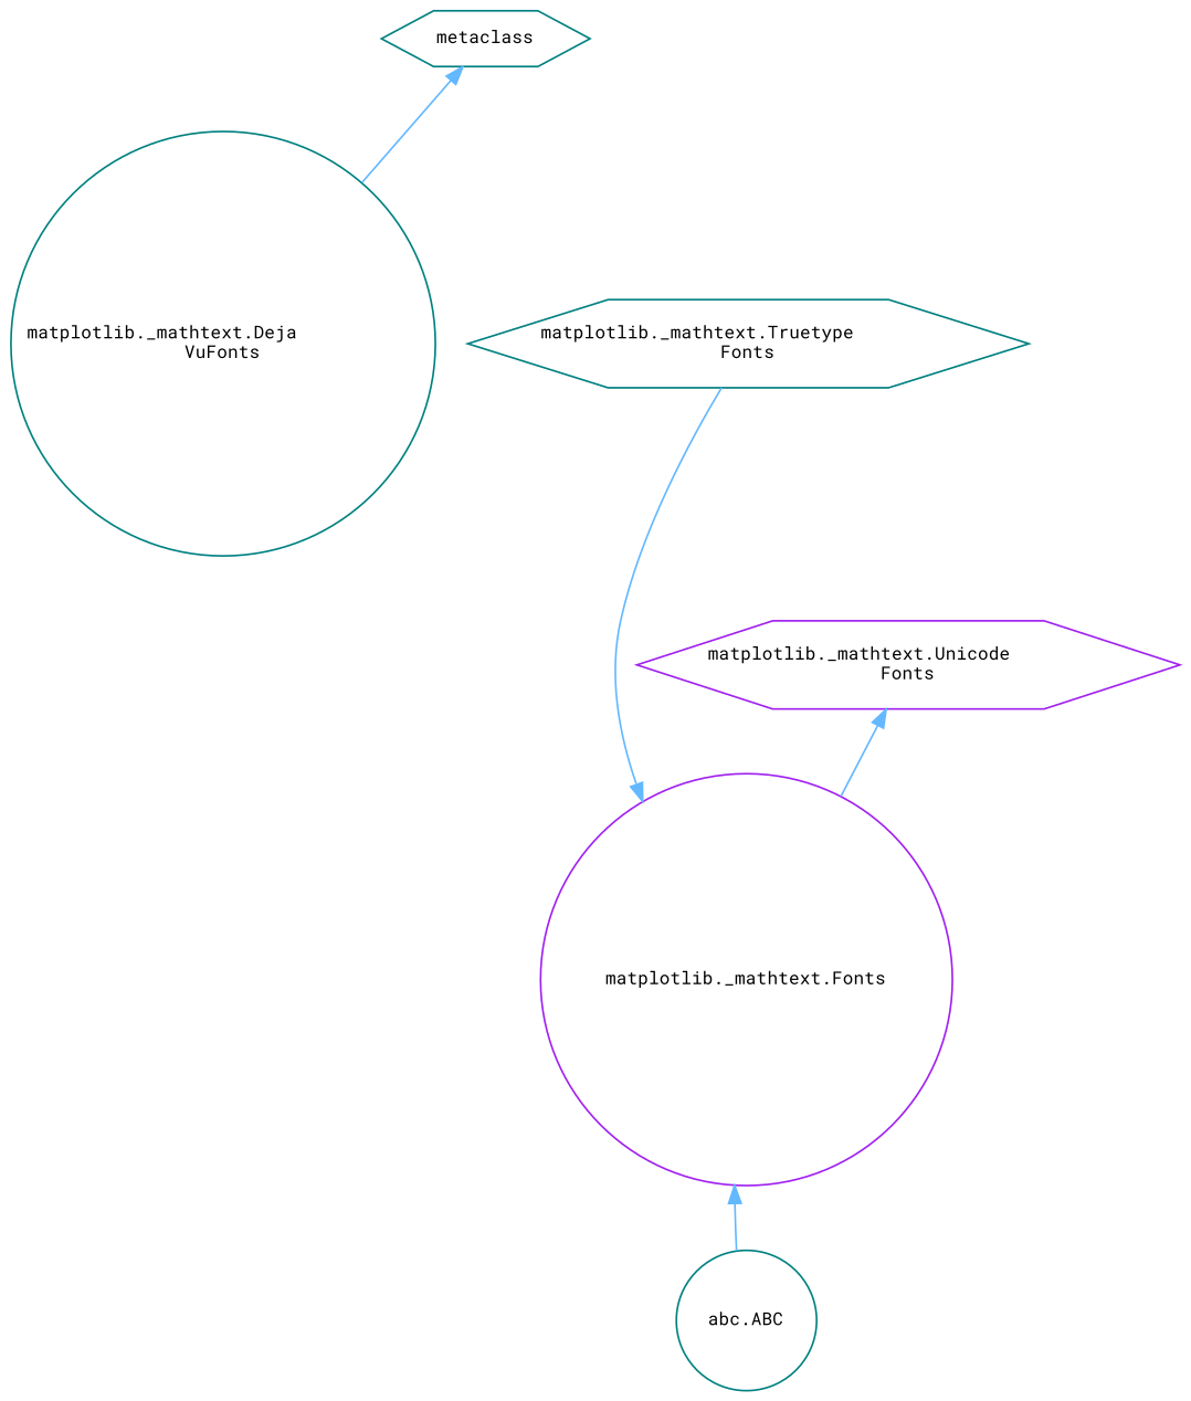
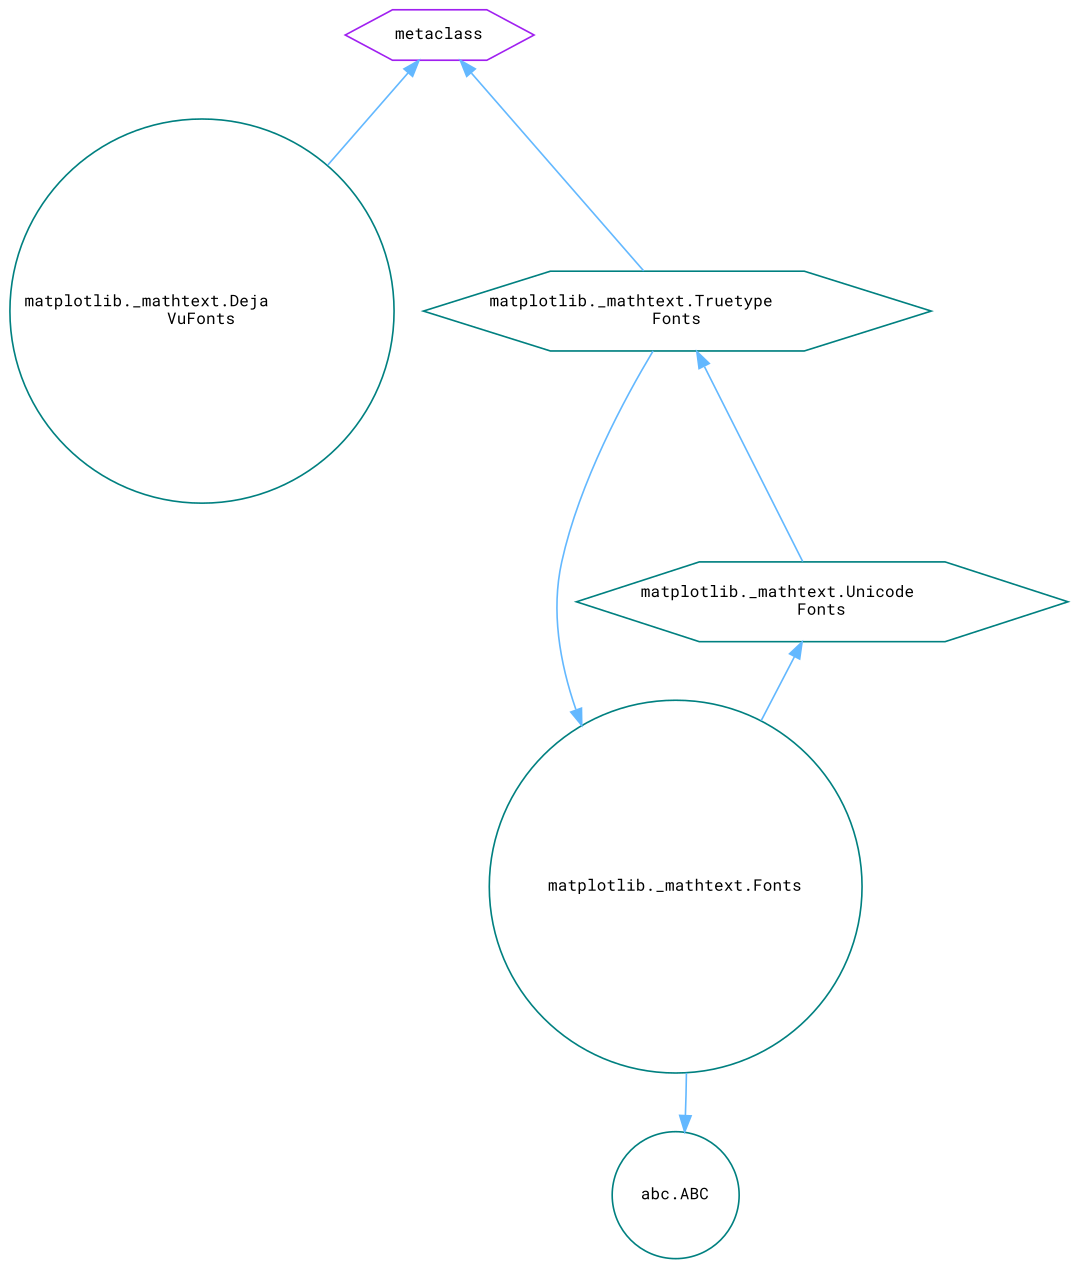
  digraph {
    fontname="Roboto Mono"
    node [color=teal fillcolor=white fontname="Roboto Mono" fontsize=10 shape=circle style=filled]
    edge [color=steelblue1 dir=back fontname="Roboto Mono" fontsize=10 labelfontname=Helvetica labelfontsize=10 style=solid]
    n1 [height=0.2 label="matplotlib._mathtext.Deja\lVuFonts" width=0.4]
-   n2 [color=purple height=0.2 label="matplotlib._mathtext.Unicode\lFonts" shape=hexagon width=0.4]
-   n3 [color=purple height=0.2 label="matplotlib._mathtext.Fonts" width=0.4]
+   n2 [height=0.2 label="matplotlib._mathtext.Unicode\lFonts" shape=hexagon width=0.4]
+   n3 [height=0.2 label="matplotlib._mathtext.Fonts" width=0.4]
    n4 [height=0.2 label="matplotlib._mathtext.Truetype\lFonts" shape=hexagon width=0.4]
    n5 [height=0.2 label="abc.ABC" width=0.4]
-   n6 [height=0.2 label=metaclass shape=hexagon width=0.4]
+   n6 [color=purple height=0.2 label=metaclass shape=hexagon width=0.4]
    n2 -> n3
    n3 -> n4
-   n3 -> n5
+   n4 -> n2
+   n5 -> n3
    n6 -> n1
+   n6 -> n4
  }
